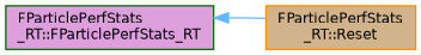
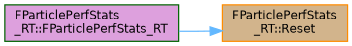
  digraph {
    rankdir=LR
    node [fontname=Helvetica fontsize=10 shape=box style=filled]
    n1 [color=darkgreen fillcolor=plum fontcolor=black height=0.2 label="FParticlePerfStats\l_RT::FParticlePerfStats_RT" width=0.4]
    n2 [color=darkorange fillcolor=tan height=0.2 label="FParticlePerfStats\l_RT::Reset" width=0.4]
-   n2 -> n1 [color=steelblue1 fontname=Helvetica fontsize=10 labelfontname=Helvetica labelfontsize=10 style=solid]
+   n1 -> n2 [color=steelblue1 fontname=Helvetica fontsize=10 labelfontname=Helvetica labelfontsize=10 style=solid]
  }
